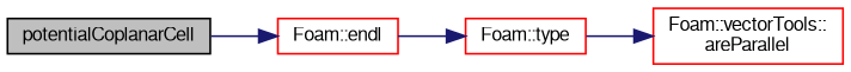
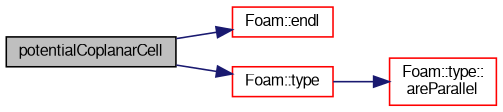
  digraph {
    rankdir=LR
    node [color=red fontname=FreeSans fontsize=10 shape=record]
    edge [color=midnightblue fontname=FreeSans fontsize=10 labelfontname=FreeSans labelfontsize=10 style=solid]
    n1 [color=black fillcolor=grey75 fontcolor=black height=0.2 label=potentialCoplanarCell style=filled width=0.4]
    n2 [height=0.2 label="Foam::endl" width=0.4]
    n3 [height=0.2 label="Foam::type" width=0.4]
-   n4 [height=0.2 label="Foam::vectorTools::\lareParallel" width=0.4]
+   n4 [height=0.2 label="Foam::type::\lareParallel" width=0.4]
    n1 -> n2
-   n2 -> n3
+   n1 -> n3
    n3 -> n4
  }
